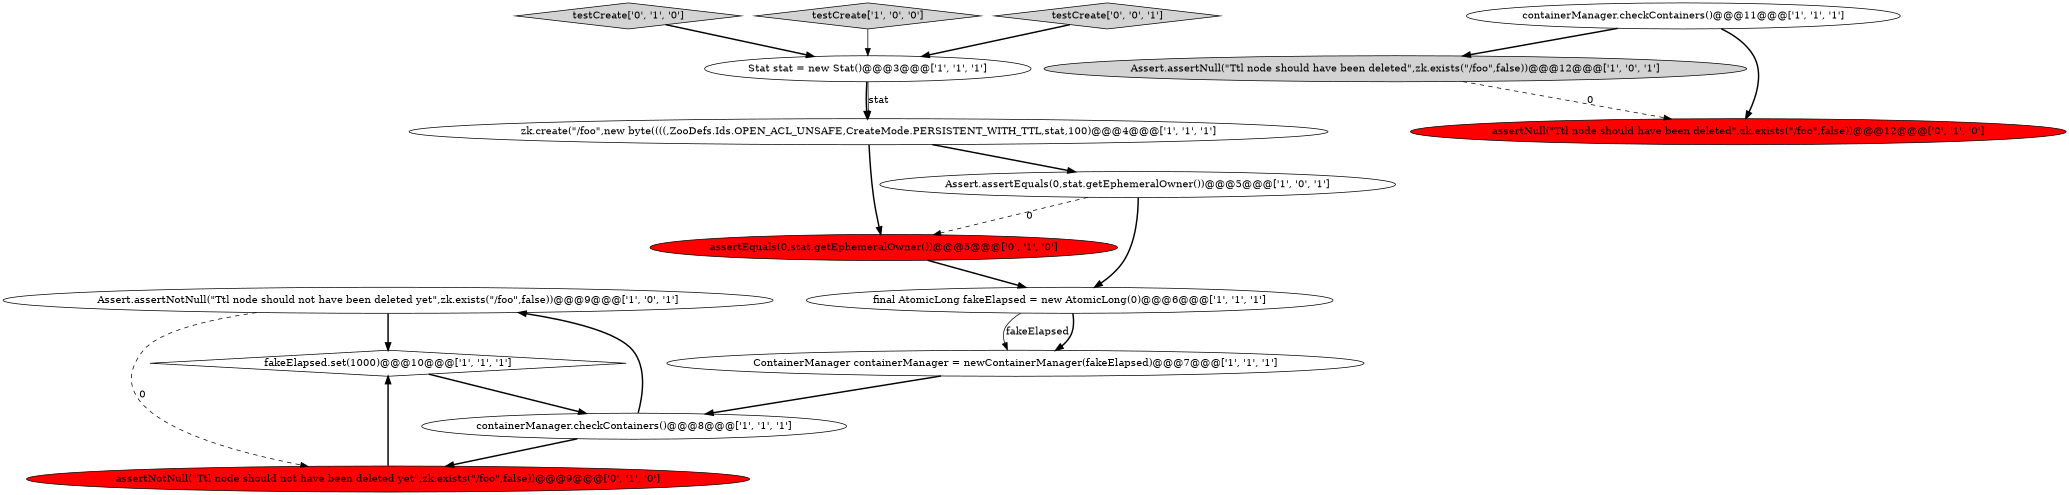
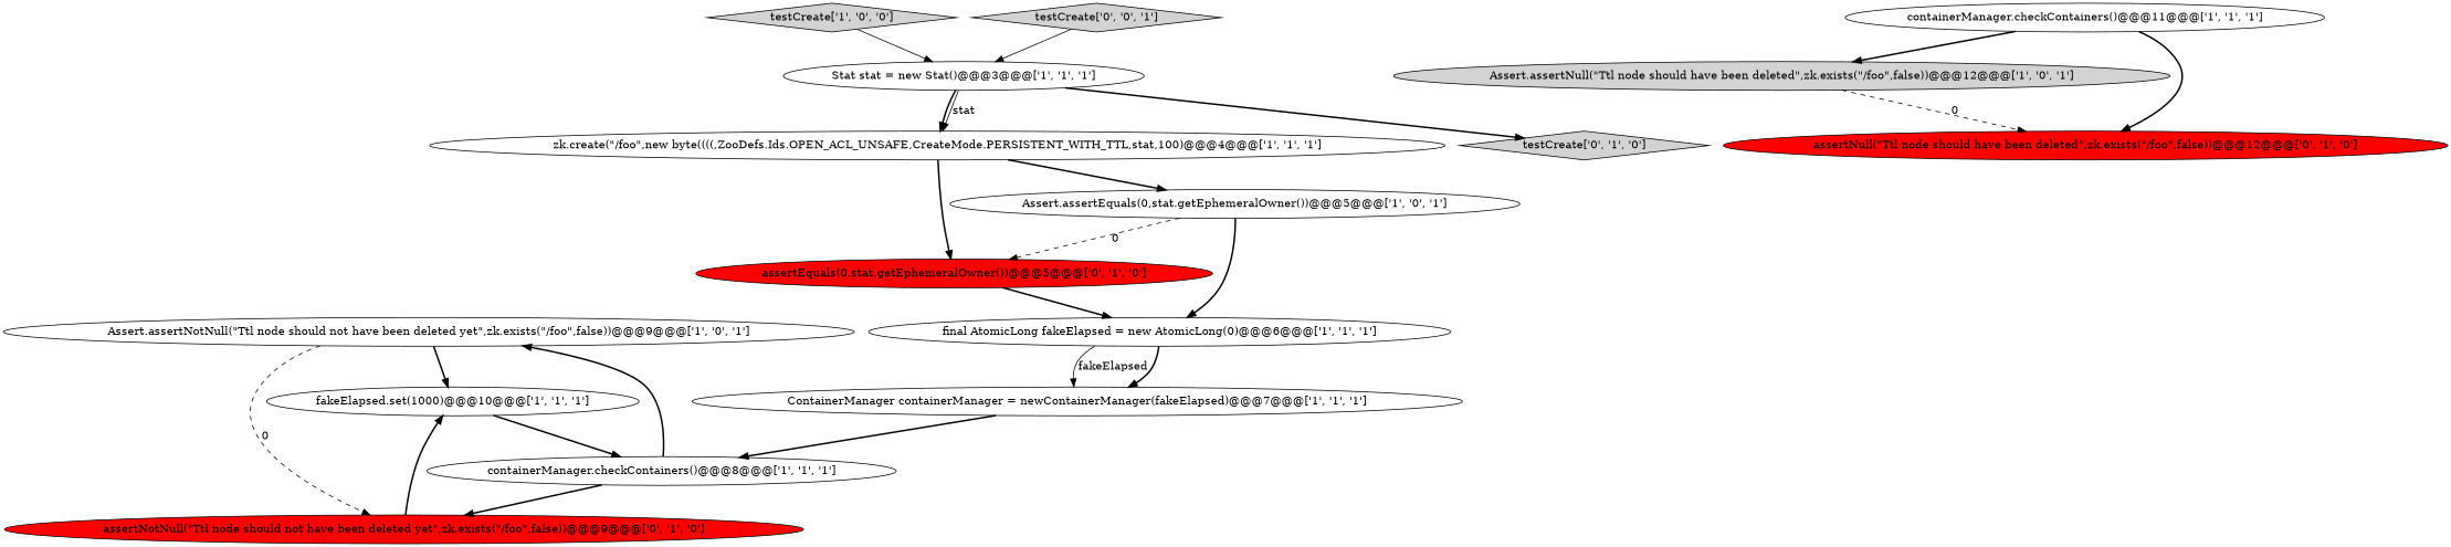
  digraph {
    node [fillcolor=white shape=ellipse style=filled]
    edge [style=bold]
    n1 [label="Assert.assertNotNull(\"Ttl node should not have been deleted yet\",zk.exists(\"/foo\",false))@@@9@@@['1', '0', '1']"]
-   n2 [label="fakeElapsed.set(1000)@@@10@@@['1', '1', '1']" shape=diamond]
+   n2 [label="fakeElapsed.set(1000)@@@10@@@['1', '1', '1']"]
    n3 [fillcolor=red label="assertNotNull(\"Ttl node should not have been deleted yet\",zk.exists(\"/foo\",false))@@@9@@@['0', '1', '0']"]
    n4 [label="containerManager.checkContainers()@@@8@@@['1', '1', '1']"]
    n5 [fillcolor=lightgray label="Assert.assertNull(\"Ttl node should have been deleted\",zk.exists(\"/foo\",false))@@@12@@@['1', '0', '1']"]
    n6 [fillcolor=red label="assertNull(\"Ttl node should have been deleted\",zk.exists(\"/foo\",false))@@@12@@@['0', '1', '0']"]
    n7 [label="Stat stat = new Stat()@@@3@@@['1', '1', '1']"]
    n8 [label="zk.create(\"/foo\",new byte((((,ZooDefs.Ids.OPEN_ACL_UNSAFE,CreateMode.PERSISTENT_WITH_TTL,stat,100)@@@4@@@['1', '1', '1']"]
    n9 [fillcolor=red label="assertEquals(0,stat.getEphemeralOwner())@@@5@@@['0', '1', '0']"]
    n10 [label="Assert.assertEquals(0,stat.getEphemeralOwner())@@@5@@@['1', '0', '1']"]
    n11 [label="containerManager.checkContainers()@@@11@@@['1', '1', '1']"]
    n12 [label="final AtomicLong fakeElapsed = new AtomicLong(0)@@@6@@@['1', '1', '1']"]
    n13 [label="ContainerManager containerManager = newContainerManager(fakeElapsed)@@@7@@@['1', '1', '1']"]
    n14 [fillcolor=lightgray label="testCreate['0', '1', '0']" shape=diamond]
    n15 [fillcolor=lightgray label="testCreate['1', '0', '0']" shape=diamond]
    n16 [fillcolor=lightgray label="testCreate['0', '0', '1']" shape=diamond]
    n1 -> n2
    n1 -> n3 [label=0 style=dashed]
    n2 -> n4
    n3 -> n2
    n4 -> n1
    n4 -> n3
    n5 -> n6 [label=0 style=dashed]
    n7 -> n8
    n7 -> n8 [label=stat style=solid]
    n8 -> n9
    n8 -> n10
    n9 -> n12
    n10 -> n9 [label=0 style=dashed]
    n10 -> n12
    n11 -> n5
    n11 -> n6
    n12 -> n13 [label=fakeElapsed style=solid]
    n12 -> n13
    n13 -> n4
-   n14 -> n7
+   n7 -> n14
    n15 -> n7 [style=solid]
-   n16 -> n7
+   n16 -> n7 [style=solid]
  }
